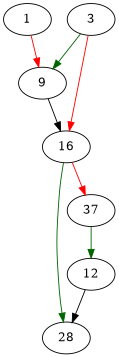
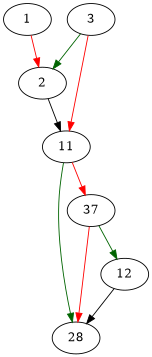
  strict digraph {
    edge [color=red cond=false]
    1 [entry=true]
-   9
+   9 [label=2]
    3
-   11 [label=16]
+   11
    n5 [label=28]
    n6 [label=37]
    n7 [label=12]
    1 -> 9
    9 -> 11 [color="" cond=""]
    3 -> 9 [color=darkgreen cond=true]
    3 -> 11
    11 -> n5 [color=darkgreen cond=true]
    11 -> n6
+   n6 -> n5
    n6 -> n7 [color=darkgreen cond=true]
    n7 -> n5 [color="" cond=""]
  }
